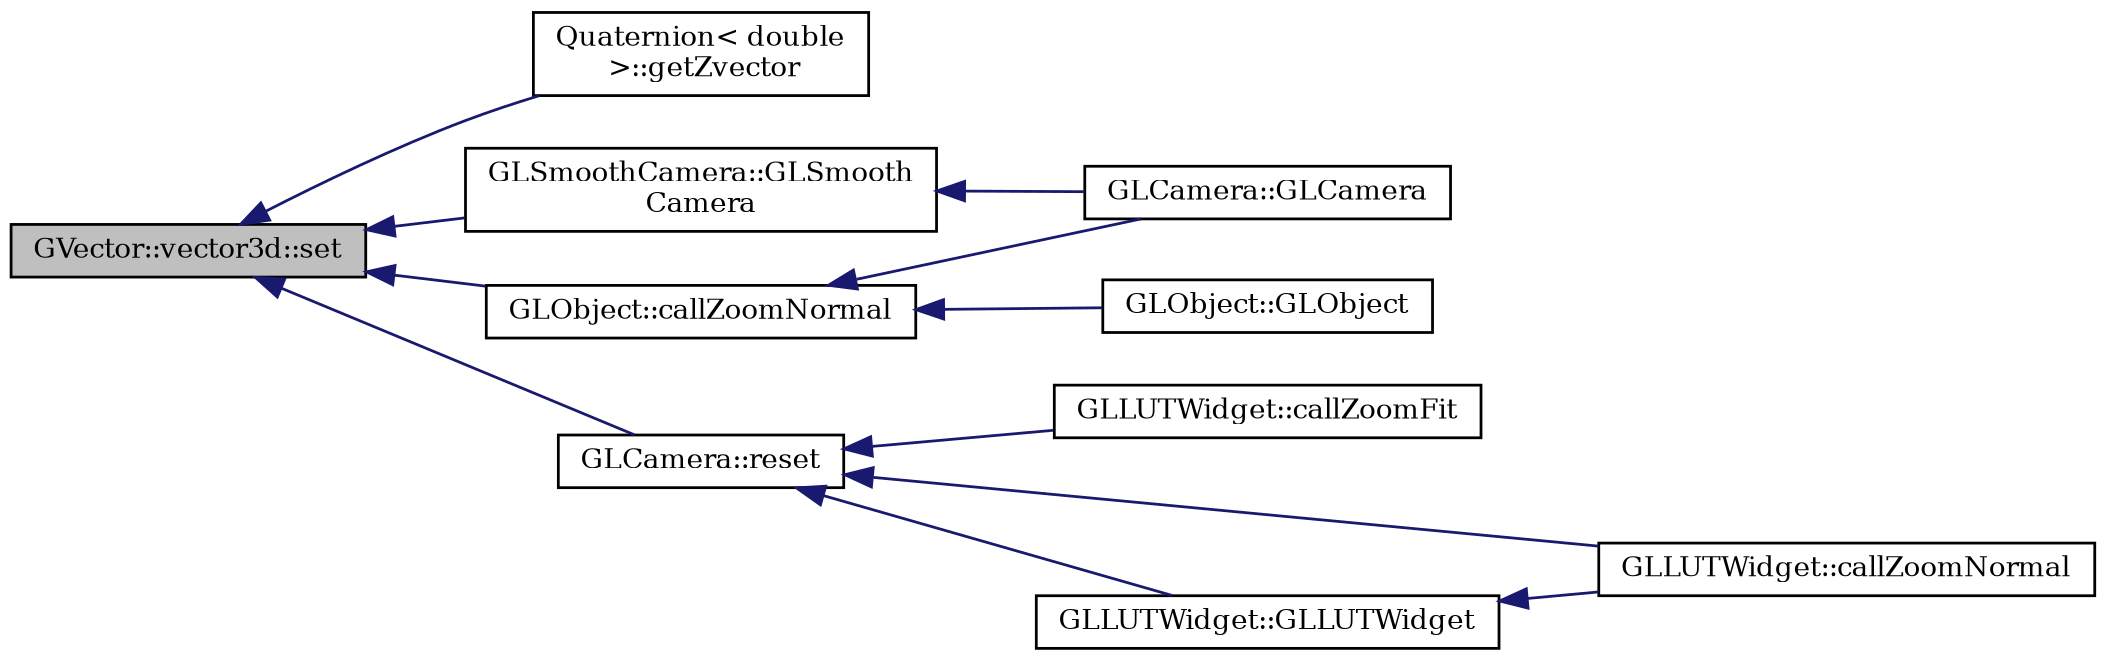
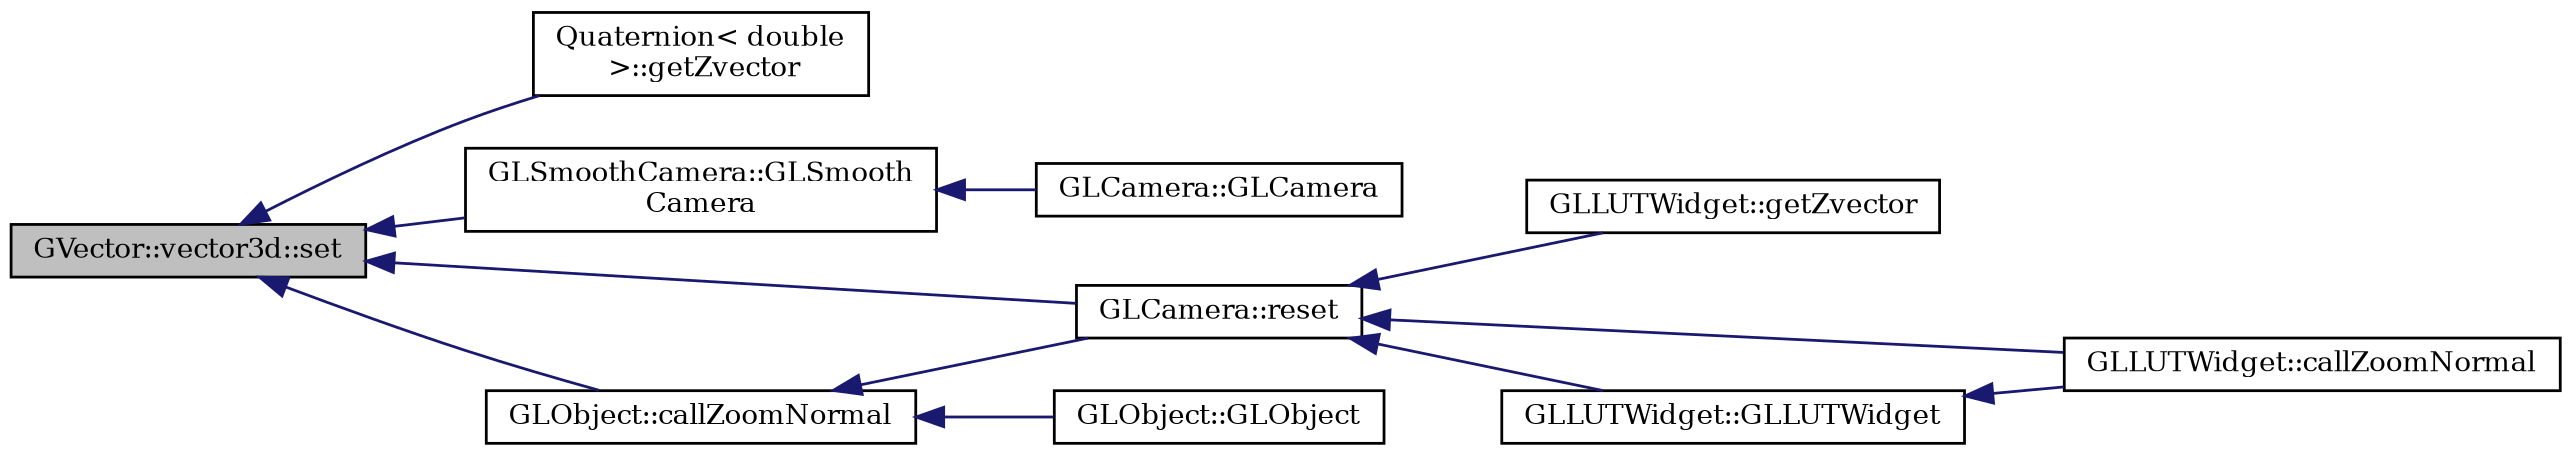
  digraph {
    fontname="DejaVu Serif"
    rankdir=LR
    node [color=black fillcolor=white fontname="DejaVu Serif" fontsize=10 shape=record style=filled]
    edge [color=midnightblue dir=back fontname="DejaVu Serif" fontsize=10 labelfontname=Helvetica labelfontsize=10 style=solid]
    n1 [fillcolor=grey75 fontcolor=black height=0.2 label="GVector::vector3d::set" width=0.4]
    n2 [height=0.2 label="Quaternion\< double\l \>::getZvector" width=0.4]
    n3 [height=0.2 label="GLSmoothCamera::GLSmooth\lCamera" width=0.4]
    n4 [height=0.2 label="GLObject::callZoomNormal" width=0.4]
    n5 [height=0.2 label="GLCamera::reset" width=0.4]
    n6 [height=0.2 label="GLCamera::GLCamera" width=0.4]
    n7 [height=0.2 label="GLObject::GLObject" width=0.4]
-   n8 [height=0.2 label="GLLUTWidget::callZoomFit" width=0.4]
+   n8 [height=0.2 label="GLLUTWidget::getZvector" width=0.4]
    n9 [height=0.2 label="GLLUTWidget::callZoomNormal" width=0.4]
    n10 [height=0.2 label="GLLUTWidget::GLLUTWidget" width=0.4]
    n1 -> n2
    n1 -> n3
    n1 -> n4
    n1 -> n5
    n3 -> n6
-   n4 -> n6
+   n4 -> n5
    n4 -> n7
    n5 -> n8
    n5 -> n9
    n5 -> n10
    n10 -> n9
  }
